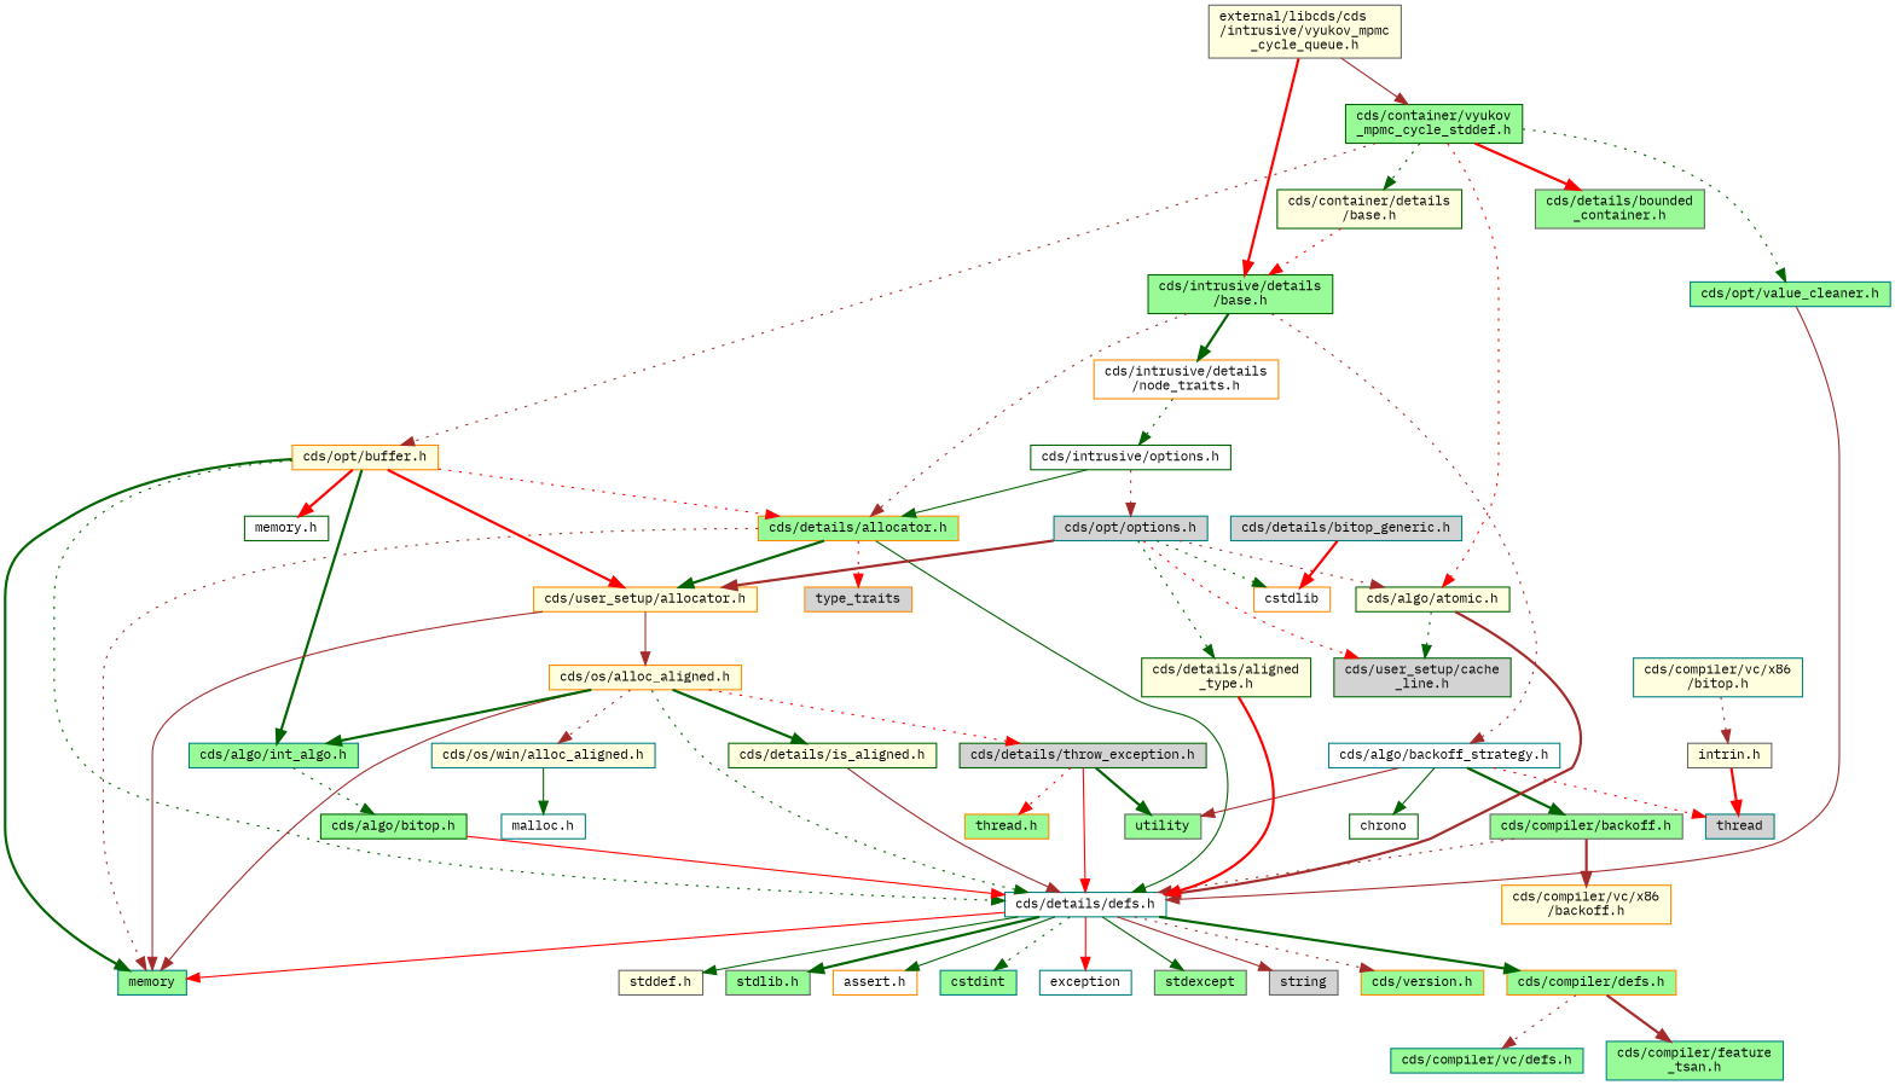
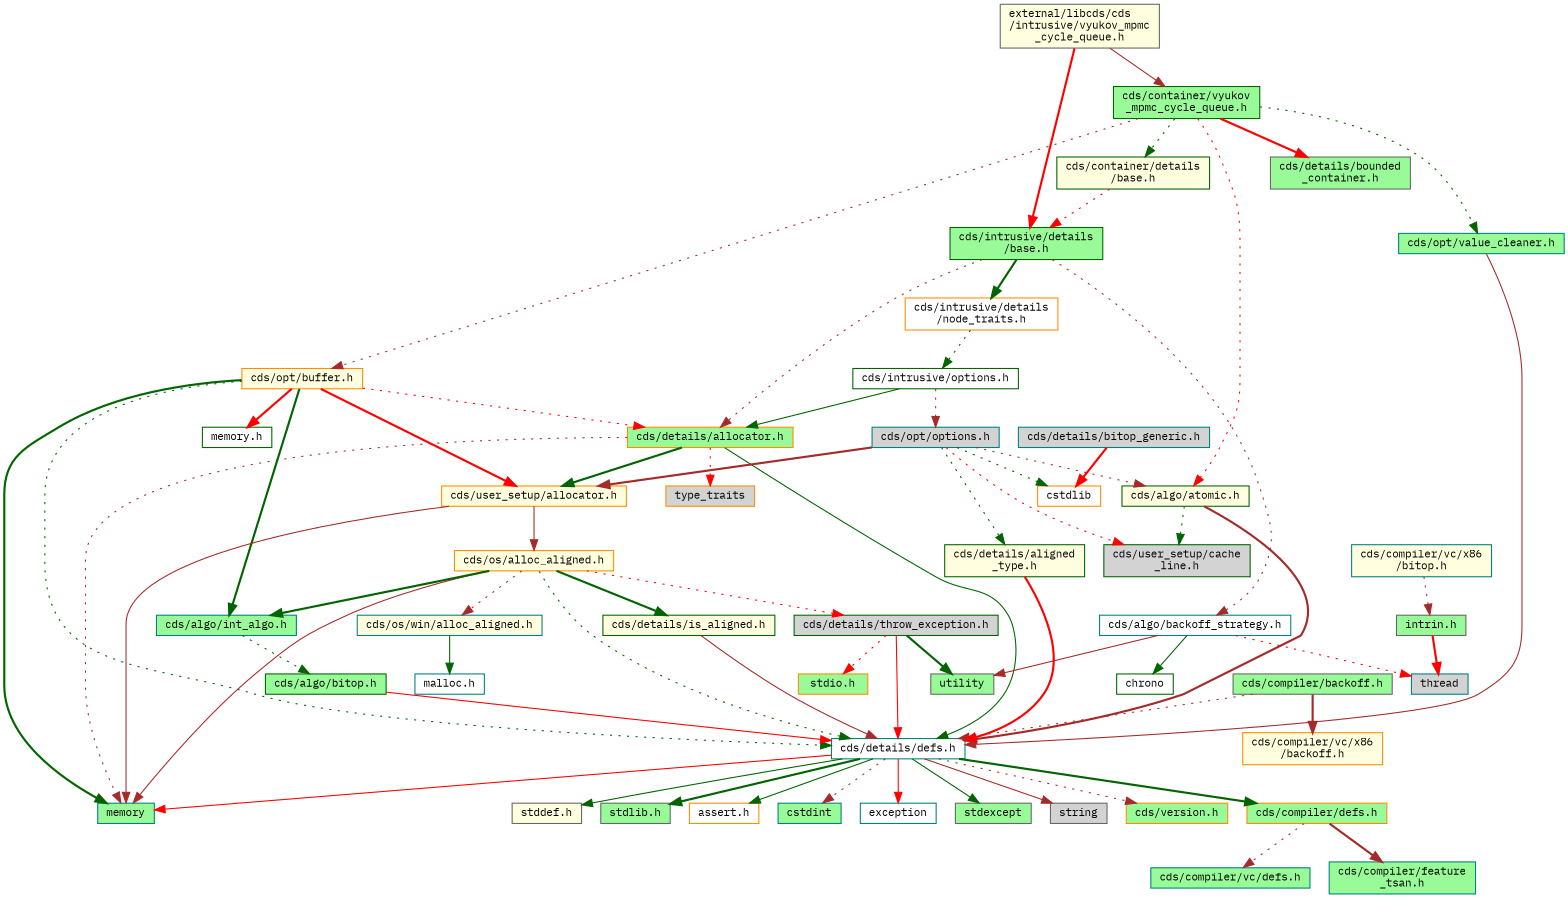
  digraph {
    fontname="IBM Plex Mono"
    node [color=teal fillcolor=palegreen fontname="IBM Plex Mono" fontsize=10 shape=box style=filled]
    edge [color=darkgreen fontname="IBM Plex Mono" fontsize=10 labelfontname=Helvetica labelfontsize=10 style=dotted]
    n1 [color=gray40 fillcolor=lightyellow fontcolor=black height=0.2 label="external/libcds/cds\l/intrusive/vyukov_mpmc\l_cycle_queue.h" width=0.4]
    n2 [color=darkgreen height=0.2 label="cds/intrusive/details\l/base.h" width=0.4]
-   n3 [color=darkgreen height=0.2 label="cds/container/vyukov\l_mpmc_cycle_stddef.h" width=0.4]
+   n3 [color=darkgreen height=0.2 label="cds/container/vyukov\l_mpmc_cycle_queue.h" width=0.4]
    n4 [color=darkorange fillcolor=white height=0.2 label="cds/intrusive/details\l/node_traits.h" width=0.4]
    n5 [color=darkorange height=0.2 label="cds/details/allocator.h" width=0.4]
    n6 [fillcolor=white height=0.2 label="cds/algo/backoff_strategy.h" width=0.4]
    n7 [color=darkgreen fillcolor=lightyellow height=0.2 label="cds/algo/atomic.h" width=0.4]
    n8 [color=darkgreen fillcolor=lightyellow height=0.2 label="cds/container/details\l/base.h" width=0.4]
    n9 [color=darkorange fillcolor=lightyellow height=0.2 label="cds/opt/buffer.h" width=0.4]
    n10 [height=0.2 label="cds/opt/value_cleaner.h" width=0.4]
    n11 [color=gray40 height=0.2 label="cds/details/bounded\l_container.h" width=0.4]
    n12 [color=darkgreen fillcolor=white height=0.2 label="cds/intrusive/options.h" width=0.4]
    n13 [color=darkorange fillcolor=lightyellow height=0.2 label="cds/user_setup/allocator.h" width=0.4]
    n14 [fillcolor=white height=0.2 label="cds/details/defs.h" width=0.4]
    n15 [height=0.2 label=memory width=0.4]
    n16 [color=darkorange fillcolor=lightgrey height=0.2 label=type_traits width=0.4]
    n17 [fillcolor=lightgrey height=0.2 label=thread width=0.4]
    n18 [color=gray40 height=0.2 label=utility width=0.4]
    n19 [color=darkgreen fillcolor=white height=0.2 label=chrono width=0.4]
    n20 [color=gray40 height=0.2 label="cds/compiler/backoff.h" width=0.4]
    n21 [fillcolor=lightgrey height=0.2 label="cds/opt/options.h" width=0.4]
    n22 [color=darkorange fillcolor=white height=0.2 label=cstdlib width=0.4]
    n23 [color=darkgreen fillcolor=lightyellow height=0.2 label="cds/details/aligned\l_type.h" width=0.4]
    n24 [color=darkgreen fillcolor=lightgrey height=0.2 label="cds/user_setup/cache\l_line.h" width=0.4]
    n25 [color=darkorange fillcolor=lightyellow height=0.2 label="cds/os/alloc_aligned.h" width=0.4]
    n26 [color=gray40 fillcolor=lightyellow height=0.2 label="stddef.h" width=0.4]
    n27 [color=gray40 height=0.2 label="stdlib.h" width=0.4]
    n28 [color=darkorange fillcolor=white height=0.2 label="assert.h" width=0.4]
    n29 [height=0.2 label=cstdint width=0.4]
    n30 [fillcolor=white height=0.2 label=exception width=0.4]
    n31 [color=gray40 height=0.2 label=stdexcept width=0.4]
    n32 [color=gray40 fillcolor=lightgrey height=0.2 label=string width=0.4]
    n33 [color=darkorange height=0.2 label="cds/version.h" width=0.4]
    n34 [color=darkorange height=0.2 label="cds/compiler/defs.h" width=0.4]
    n35 [height=0.2 label="cds/compiler/vc/defs.h" width=0.4]
    n36 [height=0.2 label="cds/compiler/feature\l_tsan.h" width=0.4]
    n37 [fillcolor=lightyellow height=0.2 label="cds/os/win/alloc_aligned.h" width=0.4]
    n38 [color=darkgreen fillcolor=lightyellow height=0.2 label="cds/details/is_aligned.h" width=0.4]
    n39 [height=0.2 label="cds/algo/int_algo.h" width=0.4]
    n40 [color=darkgreen fillcolor=lightgrey height=0.2 label="cds/details/throw_exception.h" width=0.4]
    n41 [fillcolor=white height=0.2 label="malloc.h" width=0.4]
    n42 [color=darkgreen height=0.2 label="cds/algo/bitop.h" width=0.4]
-   n43 [color=darkorange height=0.2 label="thread.h" width=0.4]
+   n43 [color=darkorange height=0.2 label="stdio.h" width=0.4]
    n44 [fillcolor=lightyellow height=0.2 label="cds/compiler/vc/x86\l/bitop.h" width=0.4]
-   n45 [color=gray40 fillcolor=lightyellow height=0.2 label="intrin.h" width=0.4]
+   n45 [color=gray40 height=0.2 label="intrin.h" width=0.4]
    n46 [fillcolor=lightgrey height=0.2 label="cds/details/bitop_generic.h" width=0.4]
    n47 [color=darkorange fillcolor=lightyellow height=0.2 label="cds/compiler/vc/x86\l/backoff.h" width=0.4]
    n48 [color=darkgreen fillcolor=white height=0.2 label="memory.h" width=0.4]
    n1 -> n2 [color=red style=bold]
    n1 -> n3 [color=brown style=solid]
    n2 -> n4 [style=bold]
    n2 -> n5 [color=brown]
    n2 -> n6 [color=brown]
    n3 -> n7 [color=red]
    n3 -> n8
    n3 -> n9 [color=brown]
    n3 -> n10
    n3 -> n11 [color=red style=bold]
    n4 -> n12
    n5 -> n13 [style=bold]
    n5 -> n14 [style=solid]
    n5 -> n15 [color=brown]
    n5 -> n16 [color=red]
    n6 -> n17 [color=red]
    n6 -> n18 [color=brown style=solid]
    n6 -> n19 [style=solid]
-   n6 -> n20 [style=bold]
    n7 -> n14 [color=brown style=bold]
    n7 -> n24
    n8 -> n2 [color=red]
    n9 -> n5 [color=red]
    n9 -> n13 [color=red style=bold]
    n9 -> n14
    n9 -> n15 [style=bold]
    n9 -> n39 [style=bold]
    n9 -> n48 [color=red style=bold]
    n10 -> n14 [color=brown style=solid]
    n12 -> n5 [style=solid]
    n12 -> n21 [color=brown]
    n13 -> n15 [color=brown style=solid]
    n13 -> n25 [color=brown style=solid]
    n14 -> n15 [color=red style=solid]
    n14 -> n26 [style=solid]
    n14 -> n27 [style=bold]
    n14 -> n28 [style=solid]
-   n14 -> n29
+   n14 -> n29 [color=brown]
    n14 -> n30 [color=red style=solid]
    n14 -> n31 [style=solid]
    n14 -> n32 [color=brown style=solid]
    n14 -> n33 [color=brown]
    n14 -> n34 [style=bold]
    n20 -> n14 [color=brown]
    n20 -> n47 [color=brown style=bold]
    n21 -> n7 [color=brown]
    n21 -> n13 [color=brown style=bold]
    n21 -> n22
    n21 -> n23
    n21 -> n24 [color=red]
    n23 -> n14 [color=red style=bold]
    n25 -> n14
    n25 -> n15 [color=brown style=solid]
    n25 -> n37 [color=brown]
    n25 -> n38 [style=bold]
    n25 -> n39 [style=bold]
    n25 -> n40 [color=red]
    n34 -> n35 [color=brown]
    n34 -> n36 [color=brown style=bold]
    n37 -> n41 [style=solid]
    n38 -> n14 [color=brown style=solid]
    n39 -> n42
    n40 -> n14 [color=red style=solid]
    n40 -> n18 [style=bold]
    n40 -> n43 [color=red]
    n42 -> n14 [color=red style=solid]
    n44 -> n45 [color=brown]
    n45 -> n17 [color=red style=bold]
    n46 -> n22 [color=red style=bold]
  }
